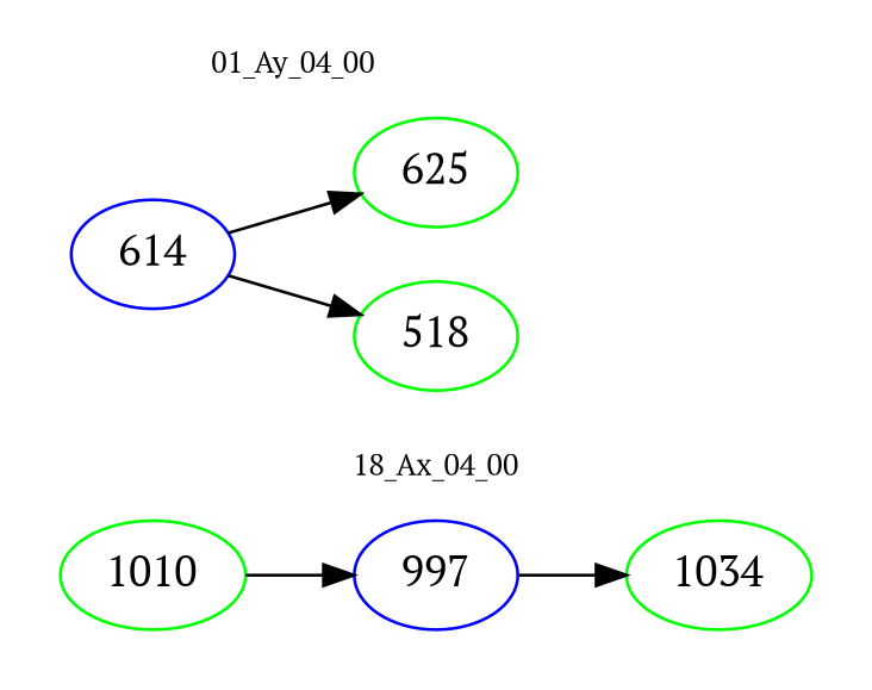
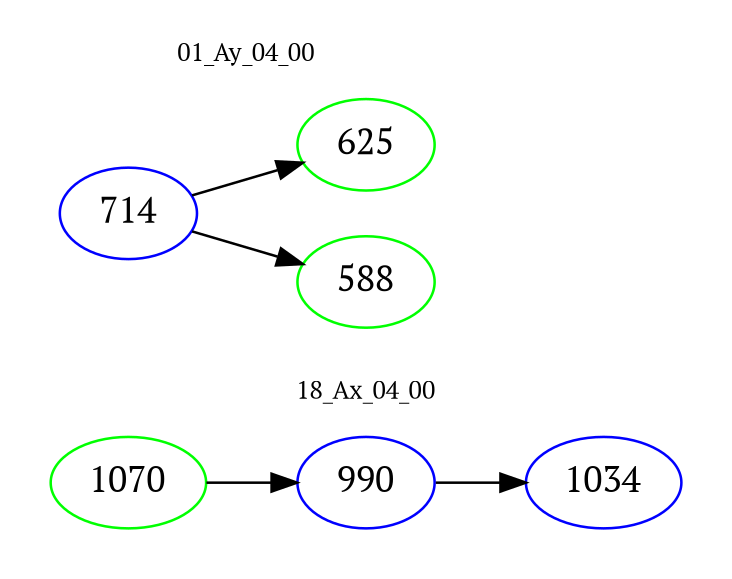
  digraph {
    fontname="PT Serif"
    rankdir=LR
    node [color=green fontname="PT Serif"]
    edge [color=black fontname="PT Serif"]
-   n1 [label=1010]
-   n2 [color=blue label=997]
-   n3 [label=1034]
-   n4 [label=518]
-   n5 [color=blue label=614]
+   n1 [label=1070]
+   n2 [color=blue label=990]
+   n3 [color=blue label=1034]
+   n4 [label=588]
+   n5 [color=blue label=714]
    n6 [label=625]
    subgraph cluster_1 {
      color=white
      fontsize=10
      label="18_Ax_04_00"
      n1
      n2
      n3
    }
    subgraph cluster_2 {
      color=white
      fontsize=10
      label="01_Ay_04_00"
      n4
      n5
      n6
    }
    n1 -> n2
    n2 -> n3
    n5 -> n4
    n5 -> n6
  }
